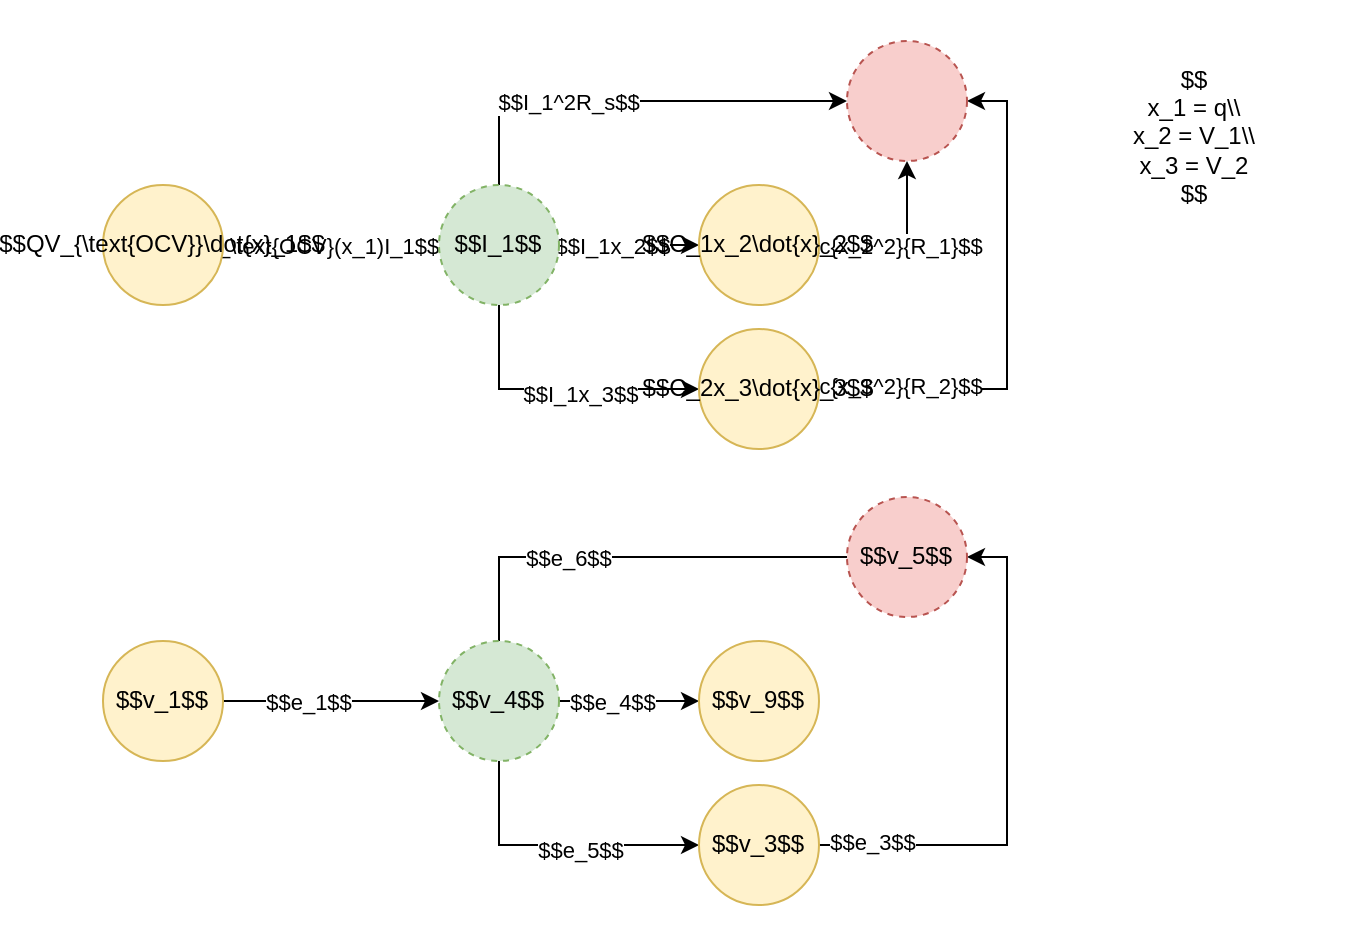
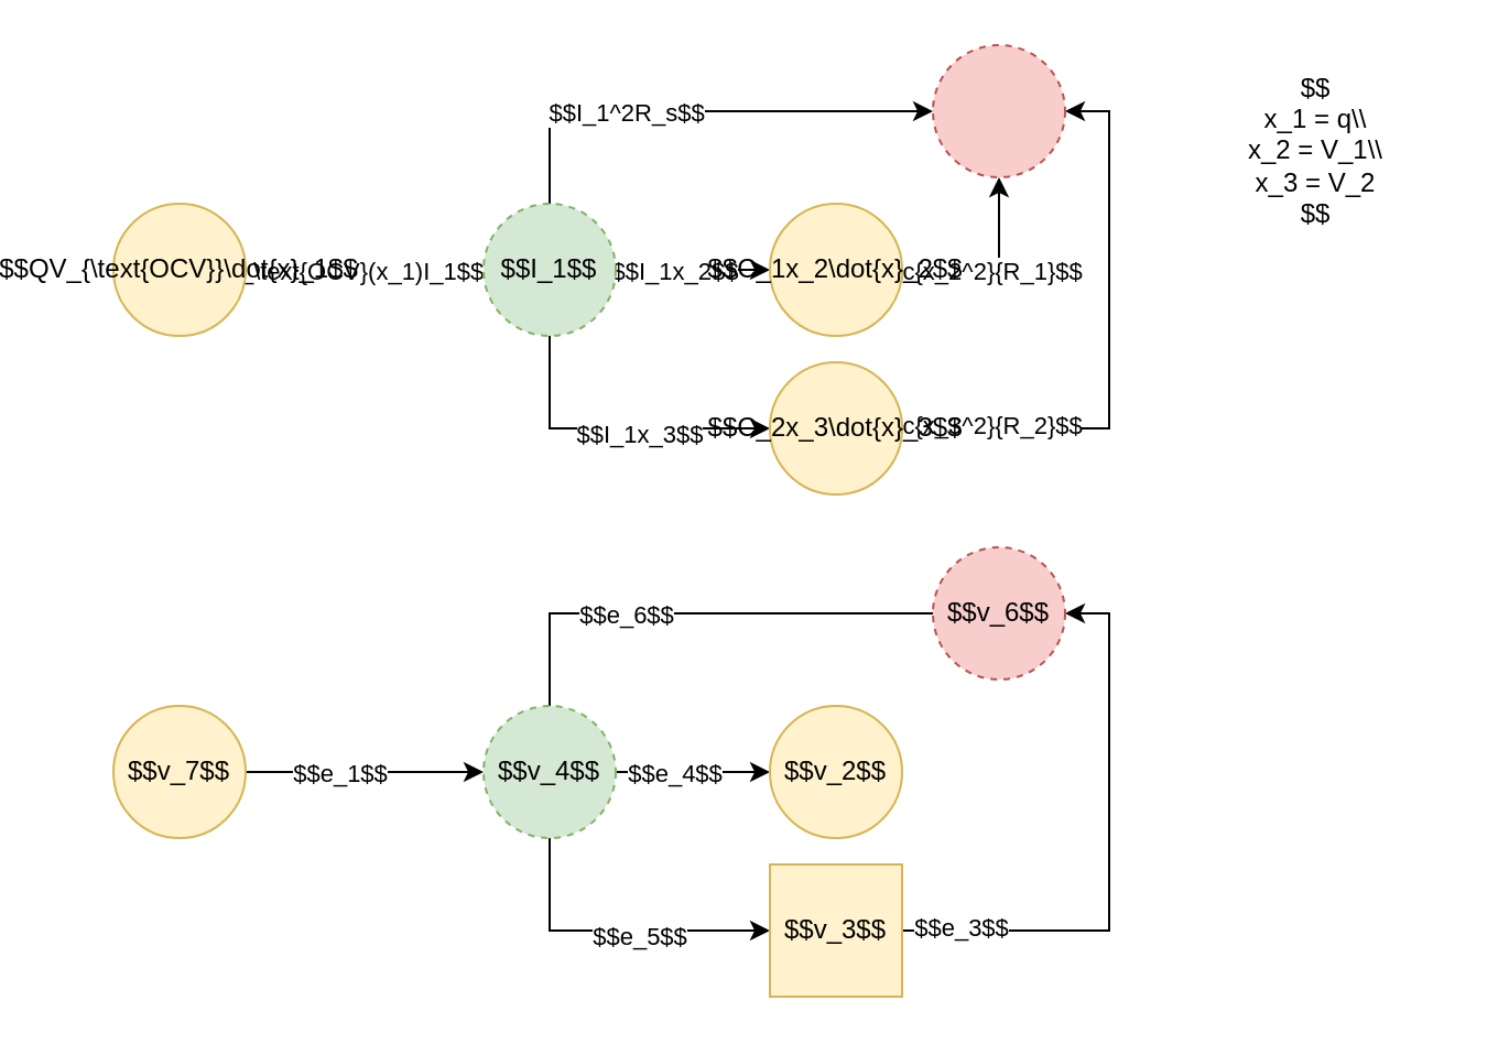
  <mxCell id="0" />
  <mxCell id="1" parent="0" />
  <mxCell id="2" style="edgeStyle=orthogonalEdgeStyle;rounded=0;orthogonalLoop=1;jettySize=auto;html=1;exitX=1;exitY=0.5;exitDx=0;exitDy=0;entryX=0;entryY=0.5;entryDx=0;entryDy=0;" parent="1" source="4" target="11" edge="1"><mxGeometry relative="1" as="geometry" /></mxCell>
  <mxCell id="3" value="$$V_\text{OCV}(x_1)I_1$$" style="edgeLabel;html=1;align=center;verticalAlign=middle;resizable=0;points=[];" parent="2" vertex="1" connectable="0"><mxGeometry x="-0.746" relative="1" as="geometry"><mxPoint x="28.57" as="offset" /></mxGeometry></mxCell>
  <mxCell id="4" value="$$QV_{\text{OCV}}\dot{x}_1$$" style="ellipse;whiteSpace=wrap;html=1;aspect=fixed;fillColor=#fff2cc;strokeColor=#d6b656;" parent="1" vertex="1"><mxGeometry x="20" y="92" width="60" height="60" as="geometry" /></mxCell>
  <mxCell id="5" style="edgeStyle=orthogonalEdgeStyle;rounded=0;orthogonalLoop=1;jettySize=auto;html=1;exitX=1;exitY=0.5;exitDx=0;exitDy=0;entryX=0;entryY=0.5;entryDx=0;entryDy=0;" parent="1" source="11" target="14" edge="1"><mxGeometry relative="1" as="geometry" /></mxCell>
  <mxCell id="6" value="$$I_1x_2$$" style="edgeLabel;html=1;align=center;verticalAlign=middle;resizable=0;points=[];" parent="5" vertex="1" connectable="0"><mxGeometry x="-0.262" relative="1" as="geometry"><mxPoint as="offset" /></mxGeometry></mxCell>
  <mxCell id="7" style="edgeStyle=orthogonalEdgeStyle;rounded=0;orthogonalLoop=1;jettySize=auto;html=1;exitX=0.5;exitY=1;exitDx=0;exitDy=0;entryX=0;entryY=0.5;entryDx=0;entryDy=0;" parent="1" source="11" target="17" edge="1"><mxGeometry relative="1" as="geometry" /></mxCell>
  <mxCell id="8" value="$$I_1x_3$$" style="edgeLabel;html=1;align=center;verticalAlign=middle;resizable=0;points=[];" parent="7" vertex="1" connectable="0"><mxGeometry x="0.155" y="-2" relative="1" as="geometry"><mxPoint as="offset" /></mxGeometry></mxCell>
  <mxCell id="9" style="edgeStyle=orthogonalEdgeStyle;rounded=0;orthogonalLoop=1;jettySize=auto;html=1;exitX=0.5;exitY=0;exitDx=0;exitDy=0;entryX=0;entryY=0.5;entryDx=0;entryDy=0;" parent="1" source="11" target="18" edge="1"><mxGeometry relative="1" as="geometry" /></mxCell>
  <mxCell id="10" value="$$I_1^2R_s$$" style="edgeLabel;html=1;align=center;verticalAlign=middle;resizable=0;points=[];" parent="9" vertex="1" connectable="0"><mxGeometry x="-0.439" y="-15" relative="1" as="geometry"><mxPoint x="15" y="-15" as="offset" /></mxGeometry></mxCell>
  <mxCell id="11" value="$$I_1$$" style="ellipse;whiteSpace=wrap;html=1;aspect=fixed;fillColor=#d5e8d4;strokeColor=#82b366;dashed=1;" parent="1" vertex="1"><mxGeometry x="188" y="92" width="60" height="60" as="geometry" /></mxCell>
  <mxCell id="12" style="edgeStyle=orthogonalEdgeStyle;rounded=0;orthogonalLoop=1;jettySize=auto;html=1;exitX=1;exitY=0.5;exitDx=0;exitDy=0;entryX=0.5;entryY=1;entryDx=0;entryDy=0;" parent="1" source="14" target="18" edge="1"><mxGeometry relative="1" as="geometry" /></mxCell>
  <mxCell id="13" value="$$\frac{x_2^2}{R_1}$$" style="edgeLabel;html=1;align=center;verticalAlign=middle;resizable=0;points=[];" parent="12" vertex="1" connectable="0"><mxGeometry x="-0.147" y="1" relative="1" as="geometry"><mxPoint x="-10.67" y="1" as="offset" /></mxGeometry></mxCell>
  <mxCell id="14" value="$$C_1x_2\dot{x}_2$$" style="ellipse;whiteSpace=wrap;html=1;aspect=fixed;fillColor=#fff2cc;strokeColor=#d6b656;" parent="1" vertex="1"><mxGeometry x="318" y="92" width="60" height="60" as="geometry" /></mxCell>
  <mxCell id="15" style="edgeStyle=orthogonalEdgeStyle;rounded=0;orthogonalLoop=1;jettySize=auto;html=1;exitX=1;exitY=0.5;exitDx=0;exitDy=0;entryX=1;entryY=0.5;entryDx=0;entryDy=0;" parent="1" source="17" target="18" edge="1"><mxGeometry relative="1" as="geometry" /></mxCell>
  <mxCell id="16" value="$$\frac{x_3^2}{R_2}$$" style="edgeLabel;html=1;align=center;verticalAlign=middle;resizable=0;points=[];" parent="15" vertex="1" connectable="0"><mxGeometry x="-0.8" y="2" relative="1" as="geometry"><mxPoint as="offset" /></mxGeometry></mxCell>
  <mxCell id="17" value="$$C_2x_3\dot{x}_3$$" style="ellipse;whiteSpace=wrap;html=1;aspect=fixed;fillColor=#fff2cc;strokeColor=#d6b656;" parent="1" vertex="1"><mxGeometry x="318" y="164" width="60" height="60" as="geometry" /></mxCell>
  <mxCell id="18" value="" style="ellipse;whiteSpace=wrap;html=1;aspect=fixed;dashed=1;fillColor=#f8cecc;strokeColor=#b85450;" parent="1" vertex="1"><mxGeometry x="392" y="20" width="60" height="60" as="geometry" /></mxCell>
  <mxCell id="19" style="edgeStyle=orthogonalEdgeStyle;rounded=0;orthogonalLoop=1;jettySize=auto;html=1;exitX=1;exitY=0.5;exitDx=0;exitDy=0;entryX=0;entryY=0.5;entryDx=0;entryDy=0;" parent="1" source="21" target="28" edge="1"><mxGeometry relative="1" as="geometry" /></mxCell>
  <mxCell id="20" value="$$e_1$$" style="edgeLabel;html=1;align=center;verticalAlign=middle;resizable=0;points=[];" parent="19" vertex="1" connectable="0"><mxGeometry x="-0.746" relative="1" as="geometry"><mxPoint x="28.57" as="offset" /></mxGeometry></mxCell>
- <mxCell id="21" value="$$v_1$$" style="ellipse;whiteSpace=wrap;html=1;aspect=fixed;fillColor=#fff2cc;strokeColor=#d6b656;" parent="1" vertex="1"><mxGeometry x="20" y="320" width="60" height="60" as="geometry" /></mxCell>
+ <mxCell id="21" value="$$v_7$$" style="ellipse;whiteSpace=wrap;html=1;aspect=fixed;fillColor=#fff2cc;strokeColor=#d6b656;" parent="1" vertex="1"><mxGeometry x="20" y="320" width="60" height="60" as="geometry" /></mxCell>
  <mxCell id="22" style="edgeStyle=orthogonalEdgeStyle;rounded=0;orthogonalLoop=1;jettySize=auto;html=1;exitX=1;exitY=0.5;exitDx=0;exitDy=0;entryX=0;entryY=0.5;entryDx=0;entryDy=0;" parent="1" source="28" target="29" edge="1"><mxGeometry relative="1" as="geometry" /></mxCell>
  <mxCell id="23" value="$$e_4$$" style="edgeLabel;html=1;align=center;verticalAlign=middle;resizable=0;points=[];" parent="22" vertex="1" connectable="0"><mxGeometry x="-0.262" relative="1" as="geometry"><mxPoint as="offset" /></mxGeometry></mxCell>
  <mxCell id="24" style="edgeStyle=orthogonalEdgeStyle;rounded=0;orthogonalLoop=1;jettySize=auto;html=1;exitX=0.5;exitY=1;exitDx=0;exitDy=0;entryX=0;entryY=0.5;entryDx=0;entryDy=0;" parent="1" source="28" target="32" edge="1"><mxGeometry relative="1" as="geometry" /></mxCell>
  <mxCell id="25" value="$$e_5$$" style="edgeLabel;html=1;align=center;verticalAlign=middle;resizable=0;points=[];" parent="24" vertex="1" connectable="0"><mxGeometry x="0.155" y="-2" relative="1" as="geometry"><mxPoint as="offset" /></mxGeometry></mxCell>
  <mxCell id="26" style="edgeStyle=orthogonalEdgeStyle;rounded=0;orthogonalLoop=1;jettySize=auto;html=1;exitX=0.5;exitY=0;exitDx=0;exitDy=0;entryX=0;entryY=0.5;entryDx=0;entryDy=0;endArrow=none;" parent="1" source="28" target="33" edge="1"><mxGeometry relative="1" as="geometry" /></mxCell>
  <mxCell id="27" value="$$e_6$$" style="edgeLabel;html=1;align=center;verticalAlign=middle;resizable=0;points=[];" parent="26" vertex="1" connectable="0"><mxGeometry x="-0.439" y="-15" relative="1" as="geometry"><mxPoint x="15" y="-15" as="offset" /></mxGeometry></mxCell>
  <mxCell id="28" value="$$v_4$$" style="ellipse;whiteSpace=wrap;html=1;aspect=fixed;fillColor=#d5e8d4;strokeColor=#82b366;dashed=1;" parent="1" vertex="1"><mxGeometry x="188" y="320" width="60" height="60" as="geometry" /></mxCell>
- <mxCell id="29" value="$$v_9$$" style="ellipse;whiteSpace=wrap;html=1;aspect=fixed;fillColor=#fff2cc;strokeColor=#d6b656;" parent="1" vertex="1"><mxGeometry x="318" y="320" width="60" height="60" as="geometry" /></mxCell>
+ <mxCell id="29" value="$$v_2$$" style="ellipse;whiteSpace=wrap;html=1;aspect=fixed;fillColor=#fff2cc;strokeColor=#d6b656;" parent="1" vertex="1"><mxGeometry x="318" y="320" width="60" height="60" as="geometry" /></mxCell>
  <mxCell id="30" style="edgeStyle=orthogonalEdgeStyle;rounded=0;orthogonalLoop=1;jettySize=auto;html=1;exitX=1;exitY=0.5;exitDx=0;exitDy=0;entryX=1;entryY=0.5;entryDx=0;entryDy=0;" parent="1" source="32" target="33" edge="1"><mxGeometry relative="1" as="geometry" /></mxCell>
  <mxCell id="31" value="$$e_3$$" style="edgeLabel;html=1;align=center;verticalAlign=middle;resizable=0;points=[];" parent="30" vertex="1" connectable="0"><mxGeometry x="-0.8" y="2" relative="1" as="geometry"><mxPoint as="offset" /></mxGeometry></mxCell>
- <mxCell id="32" value="$$v_3$$" style="ellipse;whiteSpace=wrap;html=1;aspect=fixed;fillColor=#fff2cc;strokeColor=#d6b656;" parent="1" vertex="1"><mxGeometry x="318" y="392" width="60" height="60" as="geometry" /></mxCell>
- <mxCell id="33" value="$$v_5$$" style="ellipse;whiteSpace=wrap;html=1;aspect=fixed;dashed=1;fillColor=#f8cecc;strokeColor=#b85450;" parent="1" vertex="1"><mxGeometry x="392" y="248" width="60" height="60" as="geometry" /></mxCell>
+ <mxCell id="32" value="$$v_3$$" style="whiteSpace=wrap;html=1;aspect=fixed;fillColor=#fff2cc;strokeColor=#d6b656;rounded=0;" parent="1" vertex="1"><mxGeometry x="318" y="392" width="60" height="60" as="geometry" /></mxCell>
+ <mxCell id="33" value="$$v_6$$" style="ellipse;whiteSpace=wrap;html=1;aspect=fixed;dashed=1;fillColor=#f8cecc;strokeColor=#b85450;" parent="1" vertex="1"><mxGeometry x="392" y="248" width="60" height="60" as="geometry" /></mxCell>
  <mxCell id="34" value="$$&lt;br&gt;x_1 = q\\&lt;br&gt;x_2 = V_1\\&lt;br&gt;x_3 = V_2&lt;br&gt;$$" style="text;html=1;strokeColor=none;fillColor=none;align=center;verticalAlign=middle;whiteSpace=wrap;rounded=0;dashed=1;" vertex="1" parent="1"><mxGeometry x="500" y="32" width="132" height="72" as="geometry" /></mxCell>
